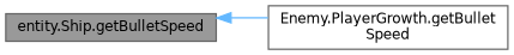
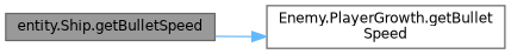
  digraph {
    rankdir=LR
    node [fontname=Helvetica fontsize=10 shape=box style=filled]
    n1 [color=gray40 fillcolor=grey60 fontcolor=black height=0.2 label="entity.Ship.getBulletSpeed" width=0.4]
    n2 [color=grey40 fillcolor=white height=0.2 label="Enemy.PlayerGrowth.getBullet\lSpeed" width=0.4]
-   n2 -> n1 [color=steelblue1 fontname=Helvetica fontsize=10 labelfontname=Helvetica labelfontsize=10 style=solid]
+   n1 -> n2 [color=steelblue1 fontname=Helvetica fontsize=10 labelfontname=Helvetica labelfontsize=10 style=solid]
  }
